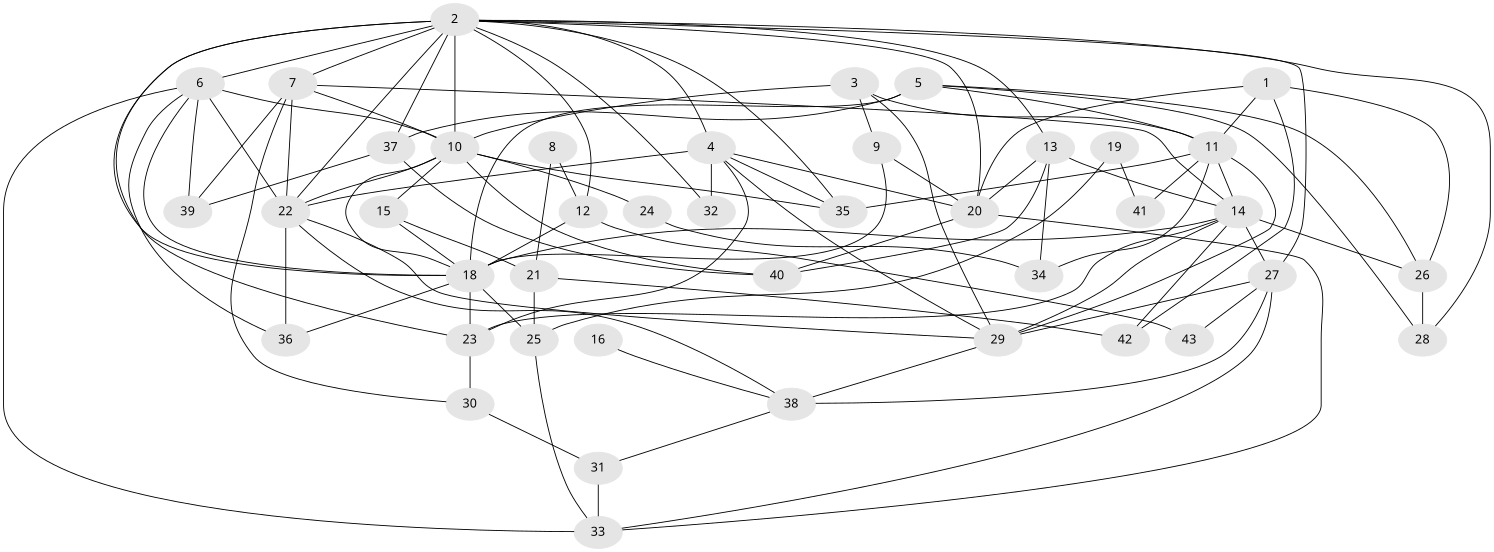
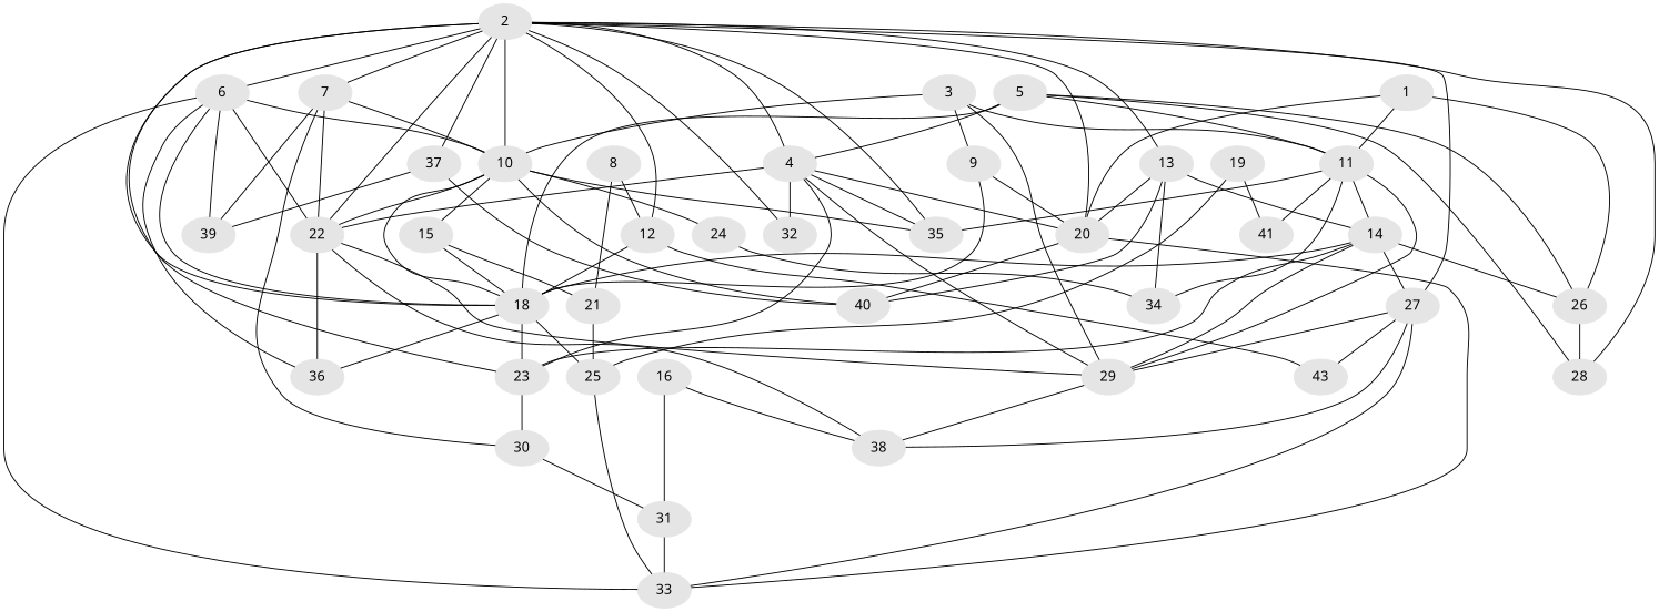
  graph {
    fontname="Noto Sans"
    node [color=gray90 fontname="Noto Sans" style=filled]
    edge [fontname="Noto Sans" weight=1.0]
    1
    11
    20
    26
-   42
    14
    35
    29
    34
    41
    33
    40
    28
    2
    4
    6
    7
    10
    12
    13
    18
    22
    23
    27
    32
    37
    36
    39
    30
    15
    24
    43
    25
    38
    3
    9
    5
    31
    8
    21
    16
    19
    1 -- 11
    1 -- 20
    1 -- 26
-   1 -- 42
    11 -- 14 [weight=3.0]
    11 -- 35
    11 -- 29
    11 -- 34
    11 -- 41 [weight=2.0]
    20 -- 33
    20 -- 40
    26 -- 28
    14 -- 26
-   14 -- 42
    14 -- 29 [weight=3.0]
    14 -- 18
    14 -- 23
    14 -- 27
    29 -- 38 [weight=2.0]
    2 -- 20
    2 -- 35
    2 -- 28
    2 -- 4
    2 -- 6
    2 -- 7 [weight=2.0]
    2 -- 10
    2 -- 12 [weight=2.0]
    2 -- 13
    2 -- 18 [weight=2.0]
    2 -- 22 [weight=2.0]
    2 -- 23
    2 -- 27
    2 -- 32
    2 -- 37
    4 -- 20
    4 -- 35
    4 -- 29
    4 -- 22 [weight=4.0]
    4 -- 23
    4 -- 32
    6 -- 33
    6 -- 10 [weight=2.0]
    6 -- 18
    6 -- 22
    6 -- 36
    6 -- 39
-   7 -- 14
    7 -- 10
    7 -- 22
    7 -- 39
    7 -- 30
    10 -- 35
    10 -- 40
    10 -- 18
    10 -- 22 [weight=2.0]
    10 -- 15
    10 -- 24
    12 -- 18
    12 -- 43
    13 -- 20
    13 -- 14 [weight=2.0]
    13 -- 34
    13 -- 40
    18 -- 23 [weight=2.0]
    18 -- 36
    18 -- 25
    22 -- 29
    22 -- 36 [weight=2.0]
    22 -- 38
    23 -- 30
    27 -- 29
    27 -- 33
    27 -- 43
    27 -- 38
    37 -- 40
    37 -- 39
    30 -- 31
    15 -- 18
    15 -- 21
    24 -- 34
    25 -- 33
    3 -- 11
    3 -- 29
    3 -- 10 [weight=2.0]
    3 -- 9
    9 -- 20
    9 -- 18
    5 -- 11 [weight=3.0]
    5 -- 26
    5 -- 28
    5 -- 18
-   5 -- 37
+   5 -- 4
    31 -- 33
    8 -- 12
    8 -- 21
-   21 -- 42
    21 -- 25
    16 -- 38
-   38 -- 31
+   16 -- 31
    19 -- 41
    19 -- 25
  }
